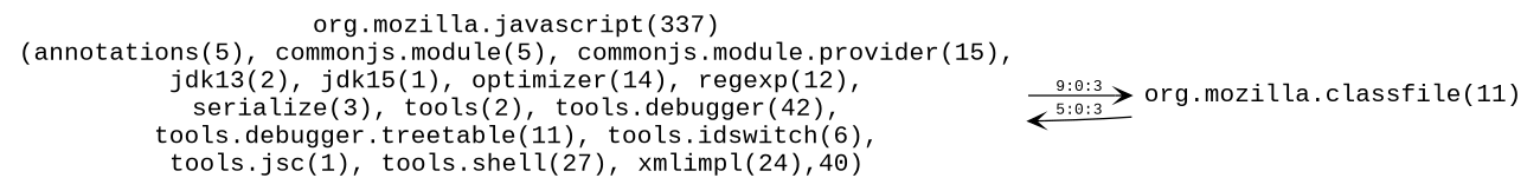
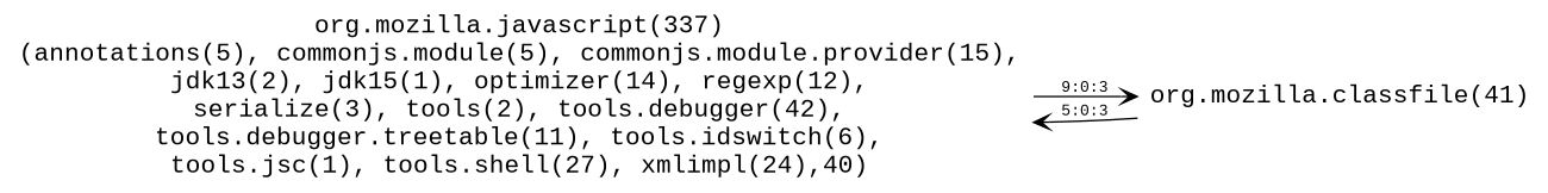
  digraph {
    rankdir=LR
    fontname="Liberation Mono"
    node [fontname="Liberation Mono" fontsize=16 shape=plaintext]
    edge [arrowhead=vee color=black fontname="Liberation Mono" fontsize=10]
    n1 [label="org.mozilla.javascript(337)\n(annotations(5), commonjs.module(5), commonjs.module.provider(15),\njdk13(2), jdk15(1), optimizer(14), regexp(12),\nserialize(3), tools(2), tools.debugger(42),\ntools.debugger.treetable(11), tools.idswitch(6),\ntools.jsc(1), tools.shell(27), xmlimpl(24),40)"]
-   n2 [label="org.mozilla.classfile(11)"]
+   n2 [label="org.mozilla.classfile(41)"]
    n1 -> n2 [label="9:0:3"]
    n2 -> n1 [label="5:0:3"]
  }
